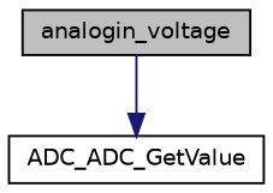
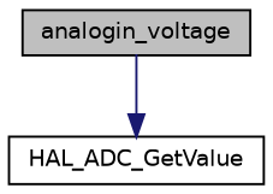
  digraph {
    rankdir=TB
    node [color=black fontname=Helvetica fontsize=10 shape=record style=filled]
    n1 [fillcolor=grey75 fontcolor=black height=0.2 label=analogin_voltage width=0.4]
-   n2 [fillcolor=white height=0.2 label=ADC_ADC_GetValue width=0.4]
+   n2 [fillcolor=white height=0.2 label=HAL_ADC_GetValue width=0.4]
    n1 -> n2 [color=midnightblue fontname=Helvetica fontsize=10 labelfontname=Helvetica labelfontsize=10 style=solid]
  }
